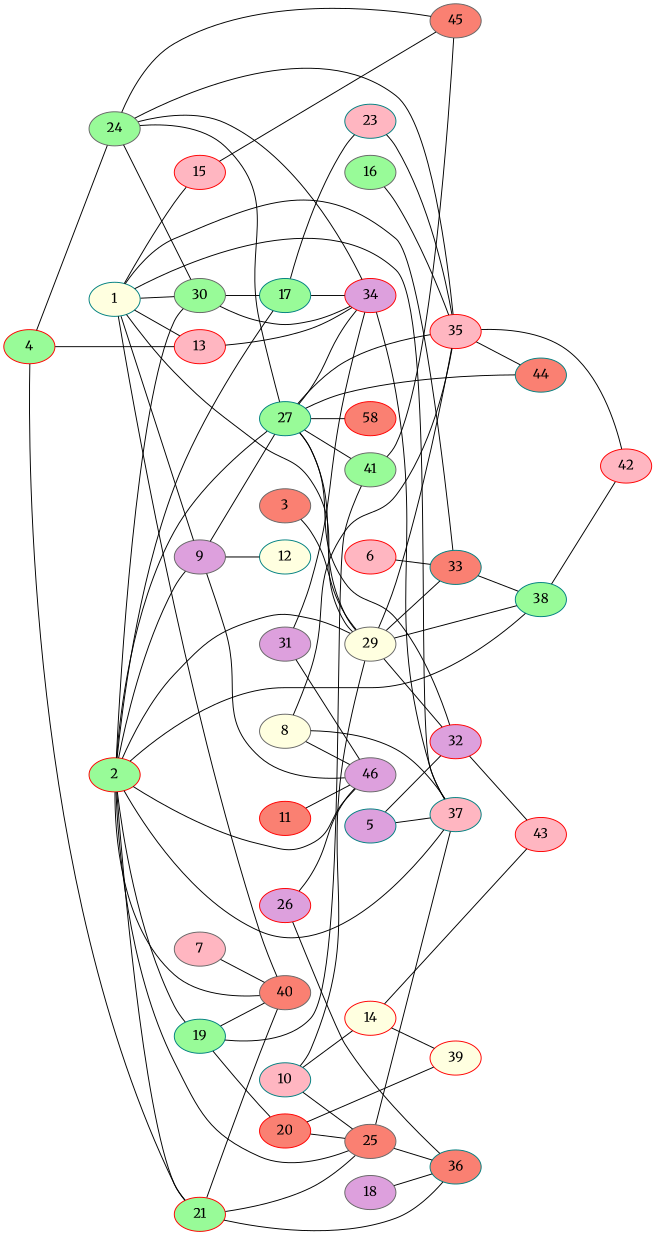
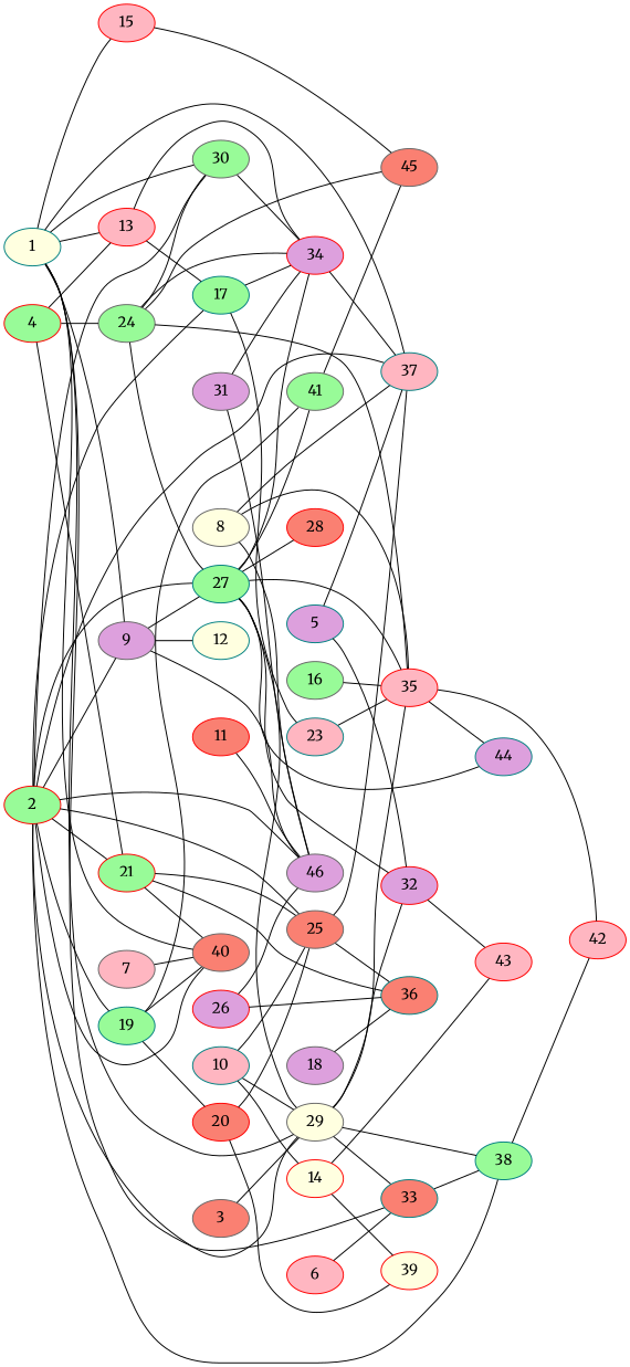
  graph {
    fontname=Merriweather
    rankdir=LR
    node [color=red fillcolor=palegreen fontname=Merriweather style=filled]
    edge [fontname=Merriweather weight=1.0]
    1 [color=teal fillcolor=lightyellow]
    9 [color=gray40 fillcolor=plum]
    13 [fillcolor=lightpink]
    15 [fillcolor=lightpink]
    29 [color=gray40 fillcolor=lightyellow]
    30 [color=gray40]
    33 [color=teal fillcolor=salmon]
    37 [color=teal fillcolor=lightpink]
    40 [color=gray40 fillcolor=salmon]
    27 [color=teal]
    46 [color=gray40 fillcolor=plum]
    12 [color=teal fillcolor=lightyellow]
    17 [color=teal]
    34 [fillcolor=plum]
    45 [color=gray40 fillcolor=salmon]
    38 [color=teal]
    32 [fillcolor=plum]
    35 [fillcolor=lightpink]
    2
    19 [color=teal]
    21
    25 [color=gray40 fillcolor=salmon]
    23 [color=teal fillcolor=lightpink]
    20 [fillcolor=salmon]
    41 [color=gray40]
    36 [color=teal fillcolor=salmon]
-   28 [fillcolor=salmon label=58]
-   44 [color=teal fillcolor=salmon]
+   28 [fillcolor=salmon]
+   44 [color=teal fillcolor=plum]
    42 [fillcolor=lightpink]
    3 [color=gray40 fillcolor=salmon]
    4
    24 [color=gray40]
    5 [color=teal fillcolor=plum]
    43 [fillcolor=lightpink]
    6 [fillcolor=lightpink]
    7 [color=gray40 fillcolor=lightpink]
    8 [color=gray40 fillcolor=lightyellow]
    10 [color=teal fillcolor=lightpink]
    14 [fillcolor=lightyellow]
    39 [fillcolor=lightyellow]
    11 [fillcolor=salmon]
    16 [color=gray40]
    18 [color=gray40 fillcolor=plum]
    26 [fillcolor=plum]
    31 [color=gray40 fillcolor=plum]
    1 -- 9
    1 -- 13
    1 -- 15
    1 -- 29
    1 -- 30
    1 -- 33
    1 -- 37
    1 -- 40
    9 -- 27
    9 -- 46
    9 -- 12
-   30 -- 17
+   13 -- 17
    13 -- 34
    15 -- 45
    29 -- 33
    29 -- 38
    29 -- 32
    29 -- 35
    30 -- 34
    33 -- 38
    27 -- 29
    27 -- 34
    27 -- 32
    27 -- 35
    27 -- 41
    27 -- 28
    27 -- 44
    17 -- 34
    17 -- 23
    34 -- 37
    38 -- 42
    32 -- 43
    35 -- 44
    35 -- 42
    2 -- 9
    2 -- 29
    2 -- 30
    2 -- 37
    2 -- 40
    2 -- 27
    2 -- 46
    2 -- 17
    2 -- 38
    2 -- 19
    2 -- 21
    2 -- 25
    19 -- 40 [weight=2.0]
    19 -- 20
    19 -- 41
    21 -- 40
    21 -- 25
    21 -- 36
    25 -- 37
    25 -- 36
    23 -- 35
    20 -- 25
    20 -- 39
    41 -- 45
    3 -- 29
    4 -- 13
    4 -- 21
    4 -- 24
    24 -- 30 [weight=2.0]
    24 -- 27
    24 -- 34
    24 -- 45
    24 -- 35
    5 -- 37
    5 -- 32
    6 -- 33
    7 -- 40
    8 -- 37
    8 -- 46
    8 -- 35
    10 -- 29
    10 -- 25
    10 -- 14
    14 -- 43
    14 -- 39
    11 -- 46
    16 -- 35
    18 -- 36
    26 -- 46
    26 -- 36
    31 -- 46
    31 -- 34
  }
